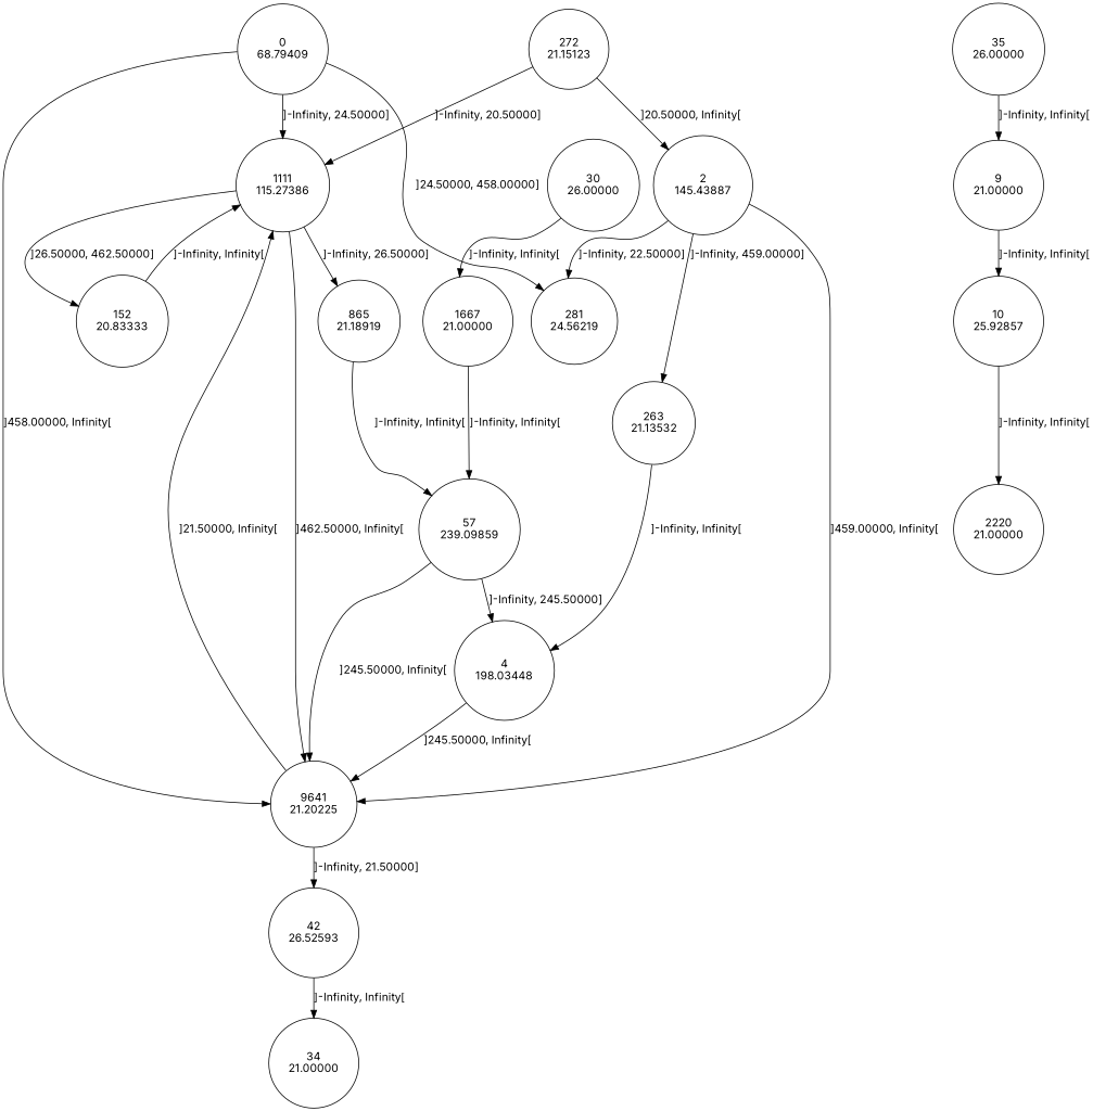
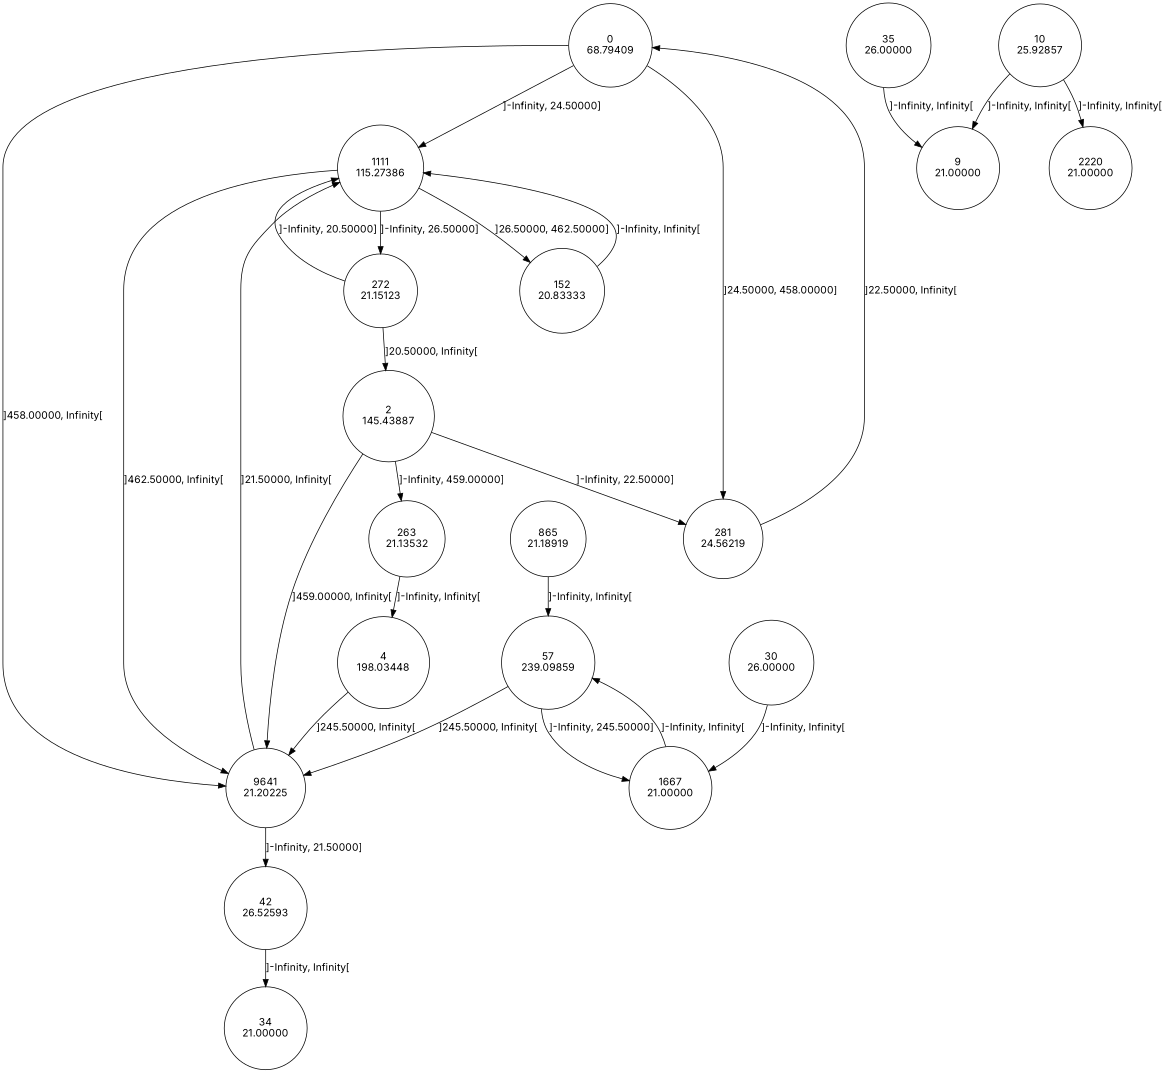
  digraph {
    fontname=Inter
    node [fontname=Inter shape=circle]
    edge [fontname=Inter]
    n1 [label="0\n68.79409"]
    n2 [label="1111\n115.27386"]
    n3 [label="281\n24.56219"]
    n4 [label="9641\n21.20225"]
    n5 [label="272\n21.15123"]
    n6 [label="152\n20.83333"]
    n7 [label="42\n26.52593"]
    n8 [label="2\n145.43887"]
    n9 [label="263\n21.13532"]
    n10 [label="34\n21.00000"]
    n11 [label="4\n198.03448"]
    n12 [label="865\n21.18919"]
    n13 [label="57\n239.09859"]
    n14 [label="1667\n21.00000"]
    n15 [label="35\n26.00000"]
    n16 [label="9\n21.00000"]
    n17 [label="10\n25.92857"]
    n18 [label="2220\n21.00000"]
    n19 [label="30\n26.00000"]
    n1 -> n2 [label="]-Infinity, 24.50000]"]
    n1 -> n3 [label="]24.50000, 458.00000]"]
    n1 -> n4 [label="]458.00000, Infinity["]
    n2 -> n4 [label="]462.50000, Infinity["]
-   n2 -> n12 [label="]-Infinity, 26.50000]"]
+   n2 -> n5 [label="]-Infinity, 26.50000]"]
    n2 -> n6 [label="]26.50000, 462.50000]"]
+   n3 -> n1 [label="]22.50000, Infinity["]
    n4 -> n2 [label="]21.50000, Infinity["]
    n4 -> n7 [label="]-Infinity, 21.50000]"]
    n5 -> n2 [label="]-Infinity, 20.50000]"]
    n5 -> n8 [label="]20.50000, Infinity["]
    n6 -> n2 [label="]-Infinity, Infinity["]
    n7 -> n10 [label="]-Infinity, Infinity["]
    n8 -> n3 [label="]-Infinity, 22.50000]"]
    n8 -> n4 [label="]459.00000, Infinity["]
    n8 -> n9 [label="]-Infinity, 459.00000]"]
    n9 -> n11 [label="]-Infinity, Infinity["]
    n11 -> n4 [label="]245.50000, Infinity["]
    n12 -> n13 [label="]-Infinity, Infinity["]
    n13 -> n4 [label="]245.50000, Infinity["]
-   n13 -> n11 [label="]-Infinity, 245.50000]"]
+   n13 -> n14 [label="]-Infinity, 245.50000]"]
    n14 -> n13 [label="]-Infinity, Infinity["]
    n15 -> n16 [label="]-Infinity, Infinity["]
-   n16 -> n17 [label="]-Infinity, Infinity["]
+   n17 -> n16 [label="]-Infinity, Infinity["]
    n17 -> n18 [label="]-Infinity, Infinity["]
    n19 -> n14 [label="]-Infinity, Infinity["]
  }
